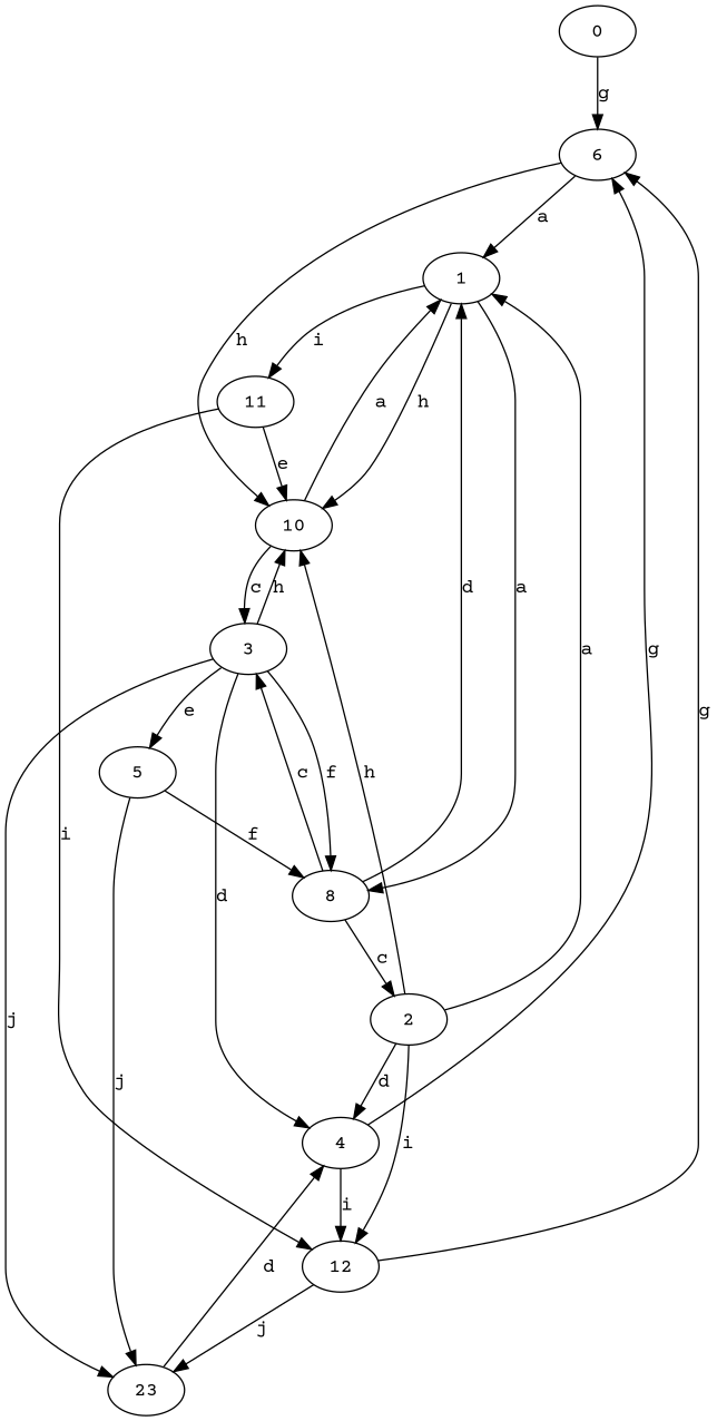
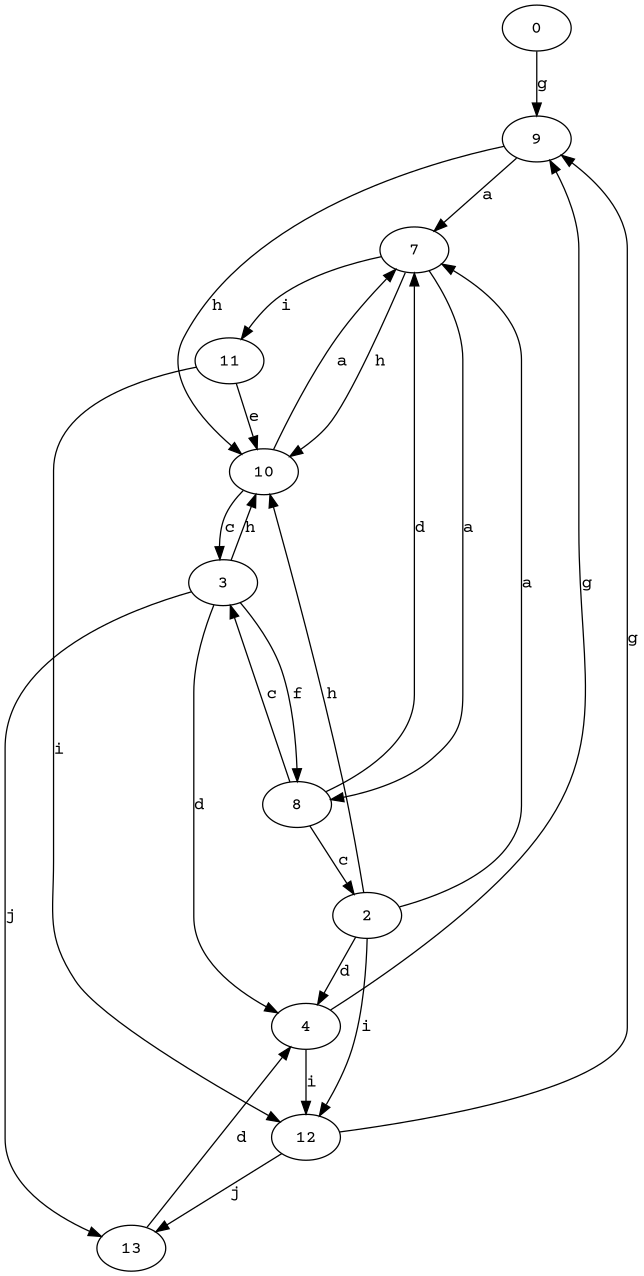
  strict digraph {
    fontname="Courier Prime"
    node [fontname="Courier Prime"]
    edge [fontname="Courier Prime"]
    0
-   9 [label=6]
-   1
+   9
+   1 [label=7]
    10
    8
    11
    2
    3
    12
    4
-   13 [label=23]
-   5
+   13
    0 -> 9 [label=g]
    9 -> 1 [label=a]
    9 -> 10 [label=h]
    1 -> 10 [label=h]
    1 -> 8 [label=a]
    1 -> 11 [label=i]
    10 -> 1 [label=a]
    10 -> 3 [label=c]
    8 -> 1 [label=d]
    8 -> 2 [label=c]
    8 -> 3 [label=c]
    11 -> 10 [label=e]
    11 -> 12 [label=i]
    2 -> 1 [label=a]
    2 -> 10 [label=h]
    2 -> 12 [label=i]
    2 -> 4 [label=d]
    3 -> 10 [label=h]
    3 -> 8 [label=f]
    3 -> 4 [label=d]
    3 -> 13 [label=j]
-   3 -> 5 [label=e]
    12 -> 9 [label=g]
    12 -> 13 [label=j]
    4 -> 9 [label=g]
    4 -> 12 [label=i]
    13 -> 4 [label=d]
-   5 -> 8 [label=f]
-   5 -> 13 [label=j]
  }
